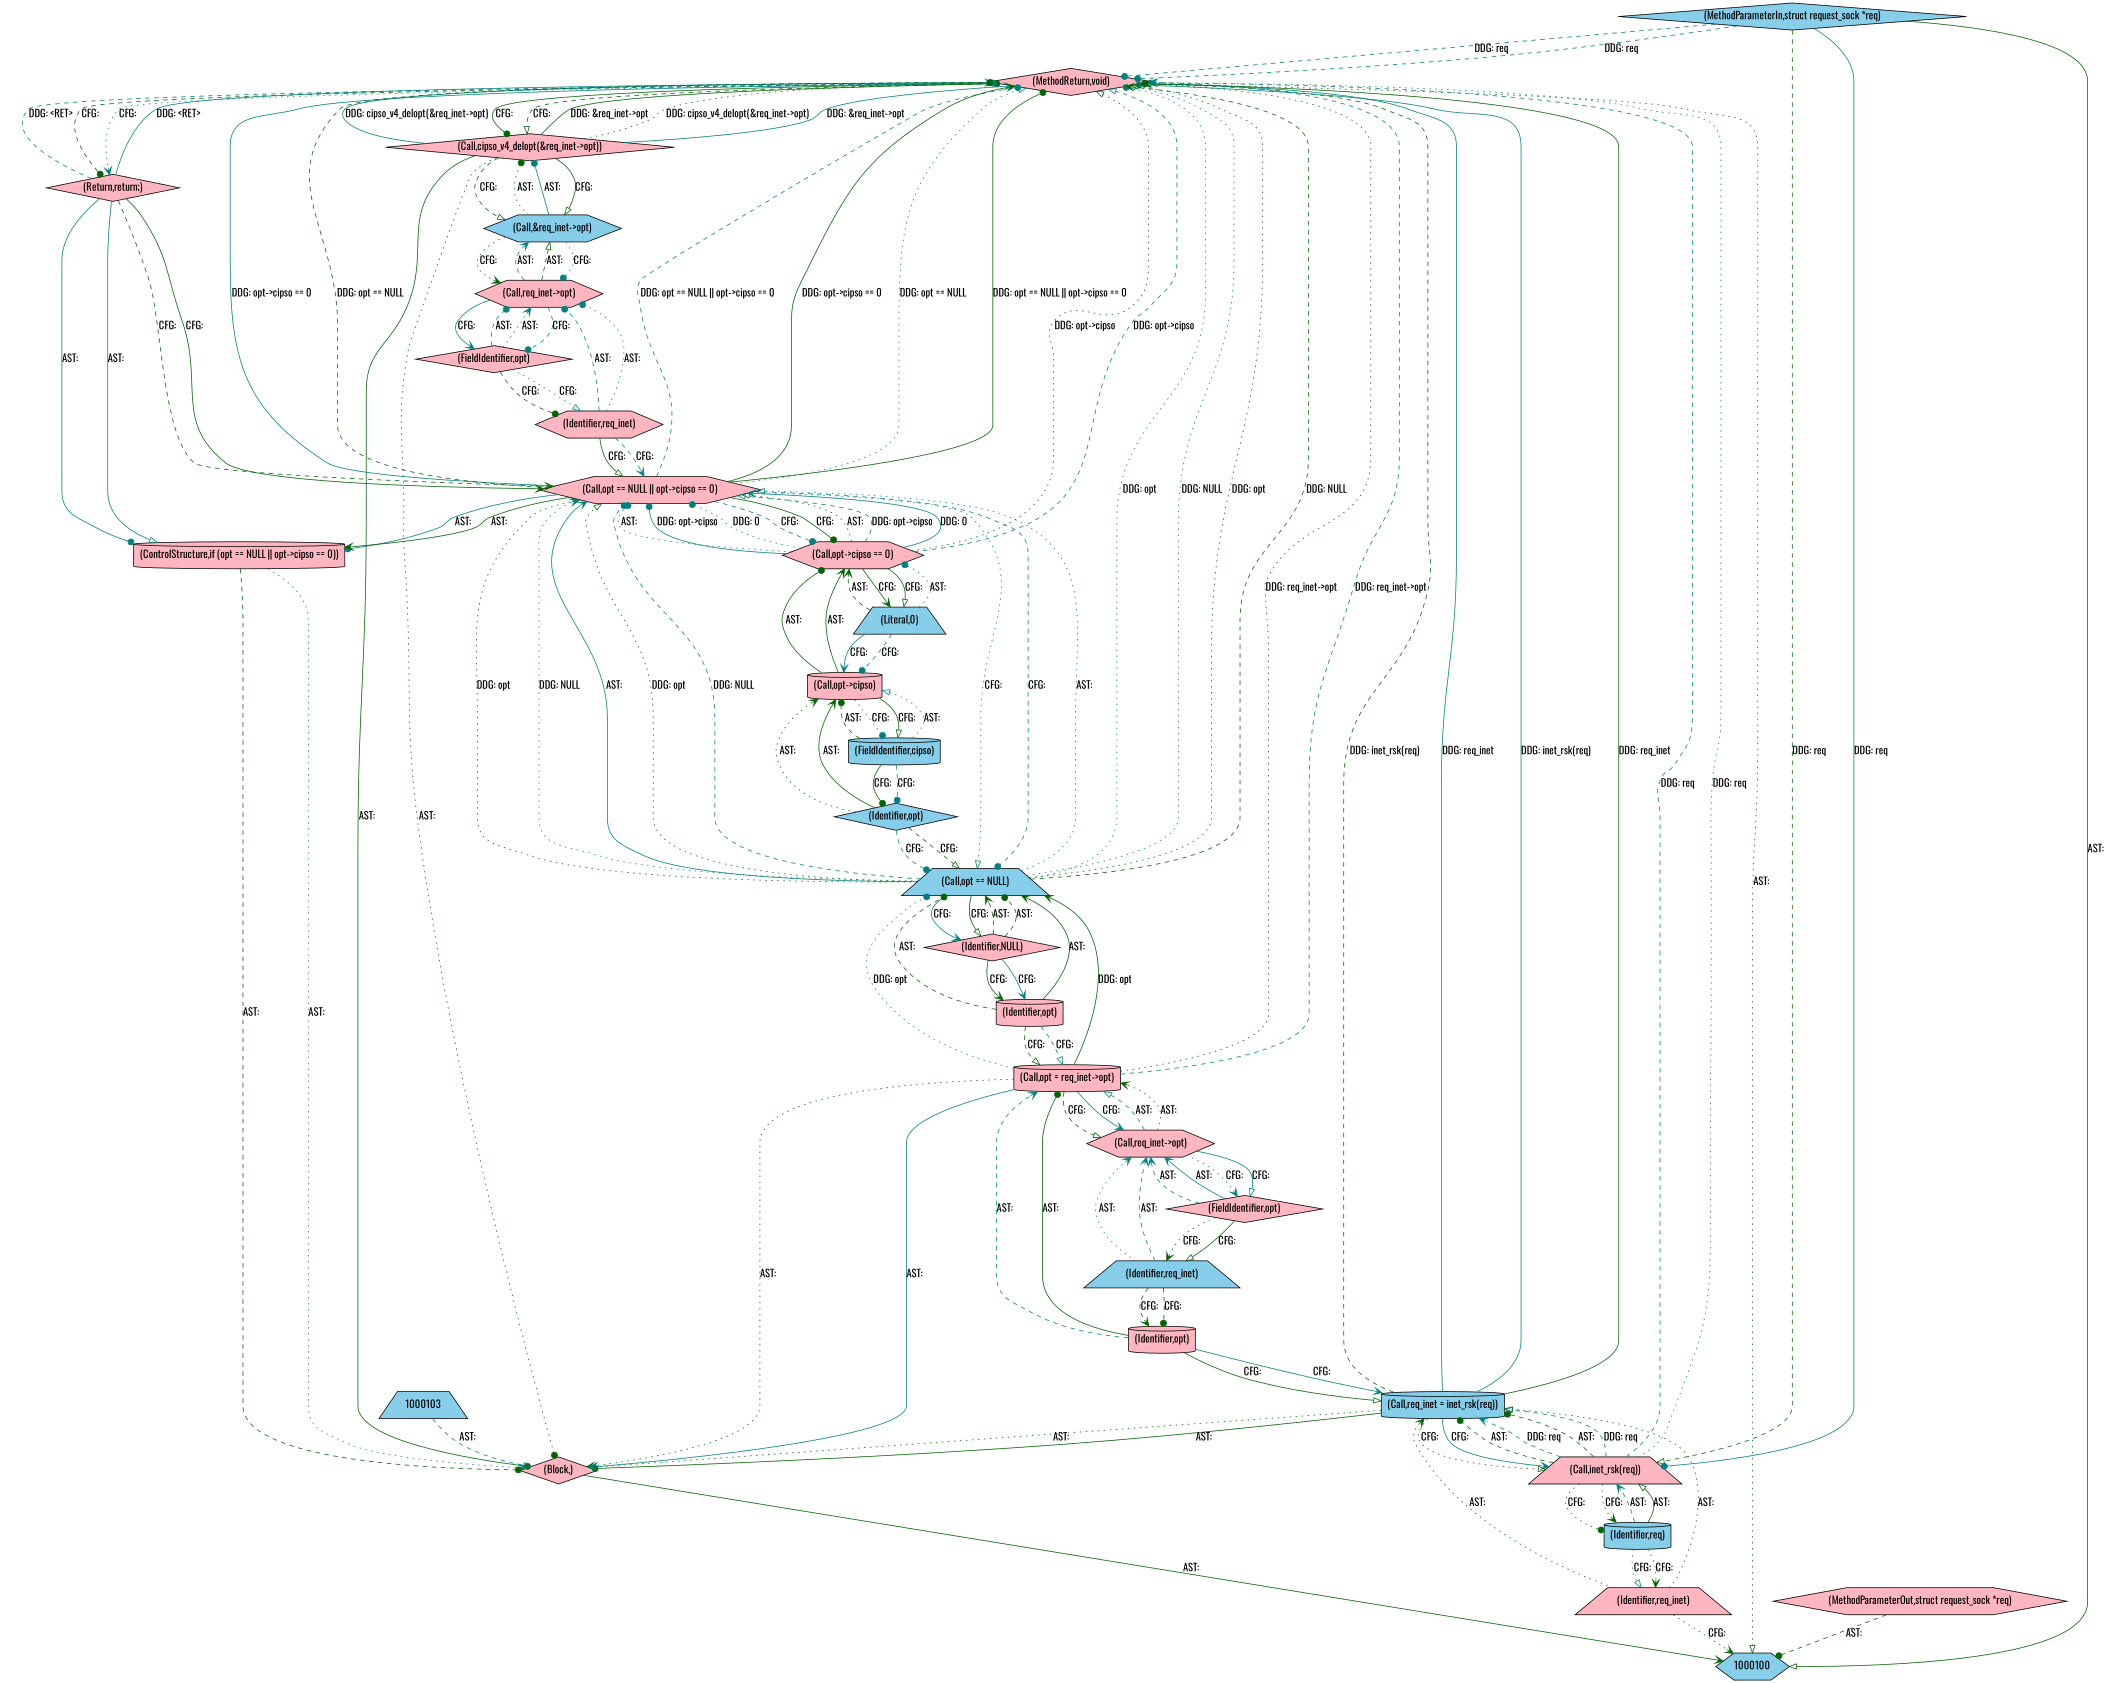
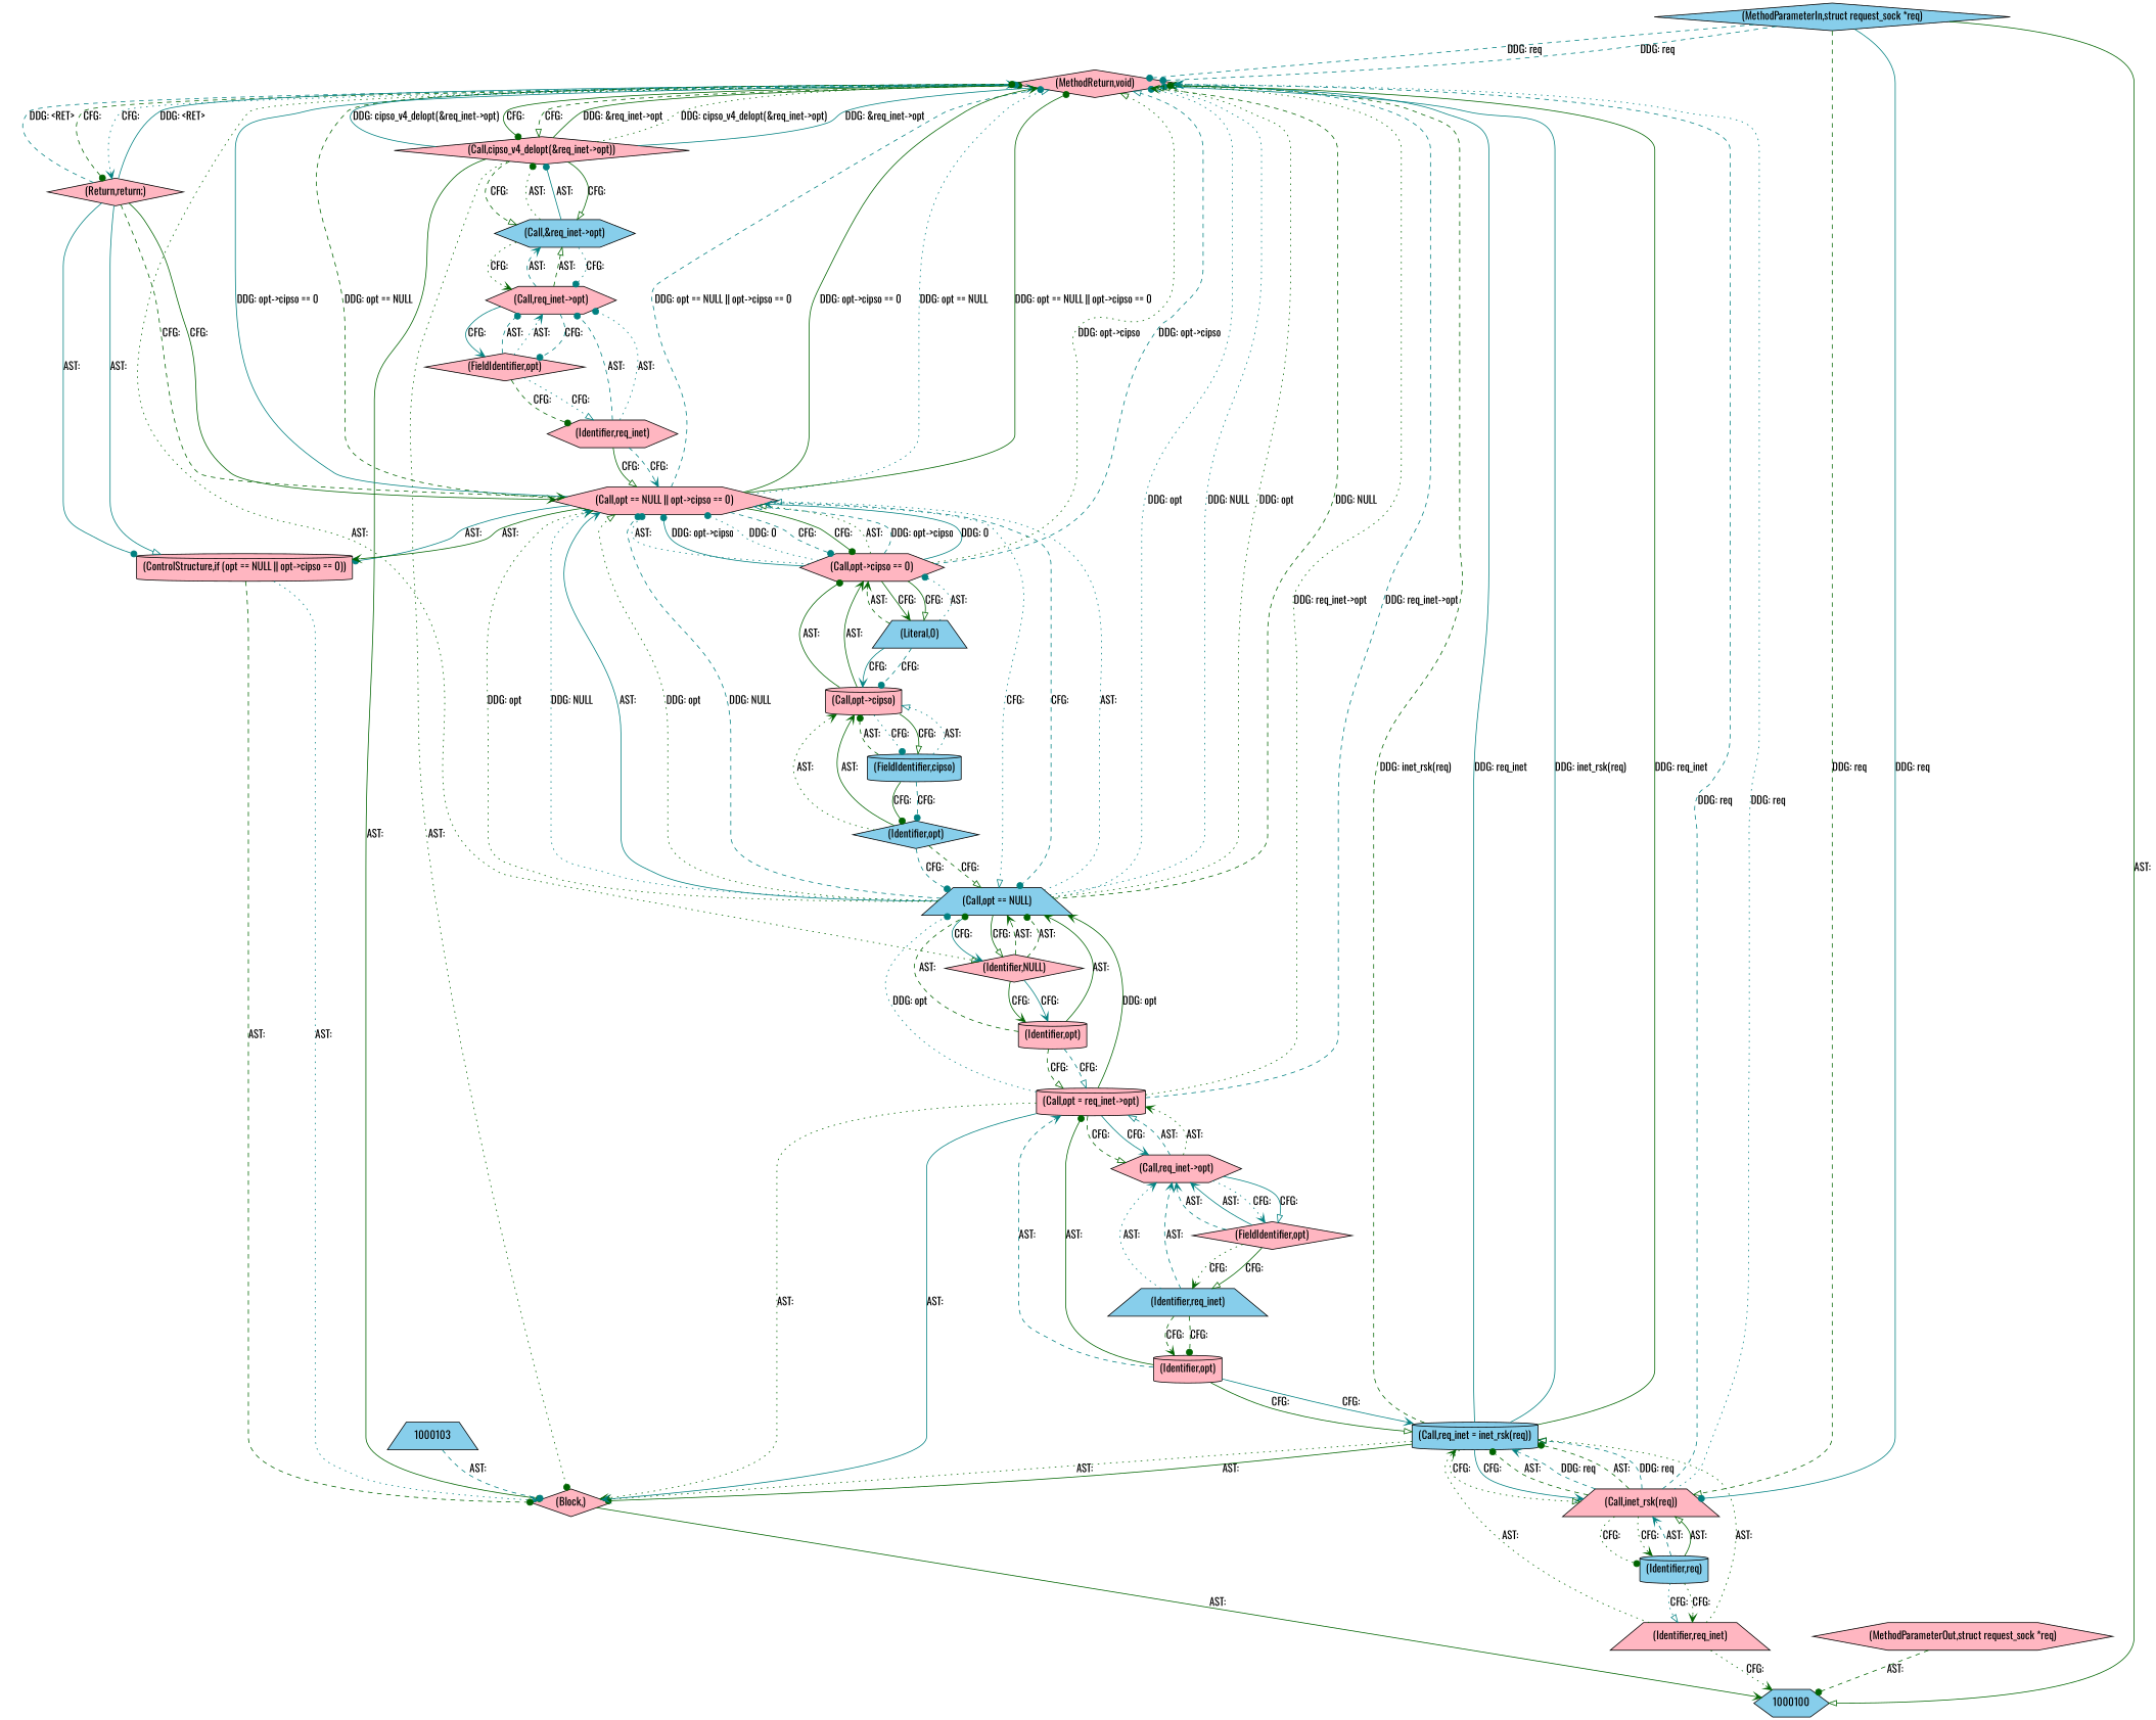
  digraph {
    fontname=Oswald
    node [fillcolor=lightpink fontname=Oswald shape=diamond style=filled]
    edge [arrowhead=vee color=darkgreen fontname=Oswald style=solid]
    n1 [label="(MethodReturn,void)"]
    n2 [label="(Call,cipso_v4_delopt(&req_inet->opt))"]
    n3 [label="(Return,return;)"]
    1000100 [fillcolor=skyblue shape=hexagon]
    n5 [fillcolor=skyblue label="(Call,&req_inet->opt)" shape=hexagon]
    n6 [label="(Block,)"]
    n7 [label="(Call,opt == NULL || opt->cipso == 0)" shape=hexagon]
    n8 [label="(ControlStructure,if (opt == NULL || opt->cipso == 0))" shape=cylinder]
    n9 [fillcolor=skyblue label="(MethodParameterIn,struct request_sock *req)"]
    n10 [label="(Call,inet_rsk(req))" shape=trapezium]
    n11 [fillcolor=skyblue label="(Call,req_inet = inet_rsk(req))" shape=cylinder]
    n12 [fillcolor=skyblue label="(Identifier,req)" shape=cylinder]
    n13 [label="(MethodParameterOut,struct request_sock *req)" shape=hexagon]
    n14 [label="(Call,req_inet->opt)" shape=hexagon]
    n15 [label="(FieldIdentifier,opt)"]
    n16 [label="(Identifier,req_inet)" shape=hexagon]
    n17 [fillcolor=skyblue label="(Call,opt == NULL)" shape=trapezium]
    n18 [label="(Call,opt->cipso == 0)" shape=hexagon]
    n19 [label="(Identifier,req_inet)" shape=trapezium]
    n20 [label="(FieldIdentifier,opt)"]
    n21 [label="(Call,req_inet->opt)" shape=hexagon]
    n22 [fillcolor=skyblue label="(Identifier,req_inet)" shape=trapezium]
    n23 [label="(Call,opt = req_inet->opt)" shape=cylinder]
    n24 [label="(Identifier,opt)" shape=cylinder]
    n25 [label="(Identifier,NULL)"]
    n26 [label="(Identifier,opt)" shape=cylinder]
    n27 [fillcolor=skyblue label="(Literal,0)" shape=trapezium]
    n28 [label="(Call,opt->cipso)" shape=cylinder]
    n29 [fillcolor=skyblue label="(FieldIdentifier,cipso)" shape=cylinder]
    n30 [fillcolor=skyblue label="(Identifier,opt)"]
    1000103 [fillcolor=skyblue shape=trapezium]
    n1 -> n2 [arrowhead=dot label="CFG: "]
    n1 -> n2 [arrowhead=onormal label="CFG: " style=dashed]
    n1 -> n3 [arrowhead=dot label="CFG: " style=dashed]
    n1 -> n3 [color=teal label="CFG: " style=dotted]
-   n1 -> 1000100 [arrowhead=onormal label="AST: " style=dotted]
+   n1 -> n25 [arrowhead=onormal label="AST: " style=dotted]
    n2 -> n1 [arrowhead=dot label="DDG: &req_inet->opt"]
    n2 -> n1 [arrowhead=onormal label="DDG: cipso_v4_delopt(&req_inet->opt)" style=dotted]
    n2 -> n1 [color=teal label="DDG: &req_inet->opt"]
    n2 -> n1 [color=teal label="DDG: cipso_v4_delopt(&req_inet->opt)"]
    n2 -> n5 [arrowhead=onormal label="CFG: "]
    n2 -> n5 [arrowhead=onormal label="CFG: " style=dashed]
    n2 -> n6 [arrowhead=dot label="AST: "]
    n2 -> n6 [arrowhead=dot label="AST: " style=dotted]
    n3 -> n1 [arrowhead=dot color=teal label="DDG: <RET>"]
    n3 -> n1 [arrowhead=dot color=teal label="DDG: <RET>" style=dashed]
    n3 -> n7 [label="CFG: " style=dashed]
    n3 -> n7 [label="CFG: "]
    n3 -> n8 [arrowhead=dot color=teal label="AST: "]
    n3 -> n8 [arrowhead=onormal color=teal label="AST: "]
    n5 -> n2 [arrowhead=dot label="AST: " style=dotted]
    n5 -> n2 [arrowhead=dot color=teal label="AST: "]
    n5 -> n14 [arrowhead=dot color=teal label="CFG: " style=dotted]
    n5 -> n14 [label="CFG: " style=dotted]
    n6 -> 1000100 [label="AST: "]
    n7 -> n1 [arrowhead=dot color=teal label="DDG: opt == NULL || opt->cipso == 0" style=dashed]
    n7 -> n1 [label="DDG: opt->cipso == 0"]
    n7 -> n1 [arrowhead=onormal color=teal label="DDG: opt == NULL" style=dotted]
    n7 -> n1 [arrowhead=dot label="DDG: opt == NULL || opt->cipso == 0"]
    n7 -> n1 [arrowhead=onormal color=teal label="DDG: opt->cipso == 0"]
    n7 -> n1 [arrowhead=dot label="DDG: opt == NULL" style=dashed]
    n7 -> n8 [arrowhead=dot color=teal label="AST: "]
    n7 -> n8 [label="AST: "]
    n7 -> n17 [arrowhead=onormal color=teal label="CFG: " style=dotted]
    n7 -> n17 [arrowhead=dot color=teal label="CFG: " style=dashed]
    n7 -> n18 [arrowhead=dot color=teal label="CFG: " style=dashed]
    n7 -> n18 [arrowhead=dot label="CFG: "]
    n8 -> n6 [color=teal label="AST: " style=dotted]
    n8 -> n6 [arrowhead=dot label="AST: " style=dashed]
    n9 -> n1 [arrowhead=dot color=teal label="DDG: req" style=dashed]
    n9 -> n1 [arrowhead=dot color=teal label="DDG: req" style=dashed]
    n9 -> 1000100 [arrowhead=onormal label="AST: "]
    n9 -> n10 [arrowhead=onormal label="DDG: req" style=dashed]
    n9 -> n10 [arrowhead=dot color=teal label="DDG: req"]
    n10 -> n1 [arrowhead=onormal color=teal label="DDG: req" style=dashed]
    n10 -> n1 [color=teal label="DDG: req" style=dotted]
    n10 -> n11 [arrowhead=dot label="AST: " style=dashed]
    n10 -> n11 [color=teal label="DDG: req" style=dashed]
    n10 -> n11 [arrowhead=dot label="AST: " style=dashed]
    n10 -> n11 [arrowhead=onormal color=teal label="DDG: req" style=dashed]
    n10 -> n12 [arrowhead=dot label="CFG: " style=dotted]
    n10 -> n12 [label="CFG: " style=dotted]
    n11 -> n1 [arrowhead=onormal label="DDG: inet_rsk(req)" style=dashed]
    n11 -> n1 [color=teal label="DDG: req_inet"]
    n11 -> n1 [arrowhead=dot color=teal label="DDG: inet_rsk(req)"]
    n11 -> n1 [label="DDG: req_inet"]
    n11 -> n6 [label="AST: " style=dotted]
    n11 -> n6 [arrowhead=dot label="AST: "]
    n11 -> n10 [color=teal label="CFG: "]
    n11 -> n10 [arrowhead=onormal label="CFG: " style=dotted]
    n12 -> n10 [color=teal label="AST: " style=dashed]
    n12 -> n10 [arrowhead=onormal label="AST: "]
    n12 -> n19 [arrowhead=onormal color=teal label="CFG: " style=dotted]
    n12 -> n19 [label="CFG: " style=dotted]
    n13 -> 1000100 [arrowhead=dot label="AST: " style=dashed]
    n14 -> n5 [color=teal label="AST: " style=dashed]
    n14 -> n5 [arrowhead=onormal label="AST: " style=dashed]
    n14 -> n15 [arrowhead=dot color=teal label="CFG: " style=dashed]
    n14 -> n15 [color=teal label="CFG: "]
    n15 -> n14 [arrowhead=dot color=teal label="AST: " style=dashed]
    n15 -> n14 [color=teal label="AST: " style=dotted]
    n15 -> n16 [arrowhead=dot label="CFG: " style=dashed]
    n15 -> n16 [arrowhead=onormal color=teal label="CFG: " style=dotted]
    n16 -> n7 [arrowhead=onormal label="CFG: "]
    n16 -> n7 [color=teal label="CFG: " style=dashed]
    n16 -> n14 [arrowhead=dot color=teal label="AST: " style=dotted]
    n16 -> n14 [arrowhead=dot color=teal label="AST: " style=dashed]
    n17 -> n1 [arrowhead=dot color=teal label="DDG: opt" style=dotted]
    n17 -> n1 [arrowhead=onormal color=teal label="DDG: NULL" style=dotted]
    n17 -> n1 [arrowhead=onormal label="DDG: opt" style=dotted]
    n17 -> n1 [label="DDG: NULL" style=dashed]
    n17 -> n7 [arrowhead=onormal color=teal label="AST: " style=dotted]
    n17 -> n7 [label="DDG: opt" style=dotted]
    n17 -> n7 [color=teal label="DDG: NULL" style=dotted]
    n17 -> n7 [color=teal label="AST: "]
    n17 -> n7 [arrowhead=onormal label="DDG: opt" style=dotted]
    n17 -> n7 [arrowhead=dot color=teal label="DDG: NULL" style=dashed]
    n17 -> n25 [color=teal label="CFG: "]
    n17 -> n25 [arrowhead=onormal label="CFG: "]
    n18 -> n1 [arrowhead=onormal label="DDG: opt->cipso" style=dotted]
    n18 -> n1 [arrowhead=onormal color=teal label="DDG: opt->cipso" style=dashed]
    n18 -> n7 [arrowhead=onormal label="AST: " style=dotted]
    n18 -> n7 [arrowhead=onormal color=teal label="DDG: opt->cipso" style=dashed]
    n18 -> n7 [color=teal label="DDG: 0"]
    n18 -> n7 [arrowhead=dot color=teal label="AST: " style=dotted]
    n18 -> n7 [arrowhead=dot color=teal label="DDG: opt->cipso"]
    n18 -> n7 [arrowhead=dot color=teal label="DDG: 0" style=dotted]
    n18 -> n27 [label="CFG: "]
    n18 -> n27 [arrowhead=onormal label="CFG: "]
    n19 -> 1000100 [label="CFG: " style=dotted]
    n19 -> n11 [label="AST: " style=dotted]
    n19 -> n11 [arrowhead=onormal label="AST: " style=dotted]
    n20 -> n21 [color=teal label="AST: " style=dashed]
    n20 -> n21 [color=teal label="AST: "]
    n20 -> n22 [arrowhead=onormal label="CFG: "]
    n20 -> n22 [label="CFG: " style=dotted]
    n21 -> n20 [color=teal label="CFG: " style=dotted]
    n21 -> n20 [arrowhead=onormal color=teal label="CFG: "]
    n21 -> n23 [arrowhead=onormal color=teal label="AST: " style=dashed]
    n21 -> n23 [label="AST: " style=dotted]
    n22 -> n21 [color=teal label="AST: " style=dotted]
    n22 -> n21 [color=teal label="AST: " style=dashed]
    n22 -> n24 [arrowhead=dot label="CFG: " style=dashed]
    n22 -> n24 [label="CFG: " style=dashed]
    n23 -> n1 [arrowhead=dot label="DDG: req_inet->opt" style=dotted]
    n23 -> n1 [color=teal label="DDG: req_inet->opt" style=dashed]
    n23 -> n6 [label="AST: " style=dotted]
    n23 -> n6 [color=teal label="AST: "]
    n23 -> n17 [label="DDG: opt"]
    n23 -> n17 [arrowhead=dot color=teal label="DDG: opt" style=dotted]
    n23 -> n21 [arrowhead=onormal label="CFG: " style=dashed]
    n23 -> n21 [color=teal label="CFG: "]
    n24 -> n11 [color=teal label="CFG: "]
    n24 -> n11 [arrowhead=onormal label="CFG: "]
    n24 -> n23 [color=teal label="AST: " style=dashed]
    n24 -> n23 [arrowhead=dot label="AST: "]
    n25 -> n17 [label="AST: " style=dashed]
    n25 -> n17 [arrowhead=dot label="AST: " style=dashed]
    n25 -> n26 [color=teal label="CFG: "]
    n25 -> n26 [label="CFG: "]
    n26 -> n17 [arrowhead=dot label="AST: " style=dashed]
    n26 -> n17 [label="AST: "]
    n26 -> n23 [arrowhead=onormal color=teal label="CFG: " style=dashed]
    n26 -> n23 [arrowhead=onormal label="CFG: " style=dashed]
    n27 -> n18 [arrowhead=dot color=teal label="AST: " style=dotted]
    n27 -> n18 [label="AST: " style=dashed]
    n27 -> n28 [arrowhead=dot color=teal label="CFG: " style=dashed]
    n27 -> n28 [color=teal label="CFG: "]
    n28 -> n18 [arrowhead=dot label="AST: "]
    n28 -> n18 [label="AST: "]
    n28 -> n29 [arrowhead=dot color=teal label="CFG: " style=dotted]
    n28 -> n29 [arrowhead=onormal label="CFG: "]
    n29 -> n28 [arrowhead=onormal color=teal label="AST: " style=dotted]
    n29 -> n28 [arrowhead=dot label="AST: " style=dashed]
    n29 -> n30 [arrowhead=dot color=teal label="CFG: " style=dashed]
    n29 -> n30 [arrowhead=dot label="CFG: "]
    n30 -> n17 [arrowhead=dot color=teal label="CFG: " style=dashed]
    n30 -> n17 [arrowhead=onormal label="CFG: " style=dashed]
    n30 -> n28 [label="AST: " style=dotted]
    n30 -> n28 [label="AST: "]
-   1000103 -> n6 [arrowhead=onormal color=teal label="AST: " style=dashed]
+   1000103 -> n6 [arrowhead=dot color=teal label="AST: " style=dashed]
  }
